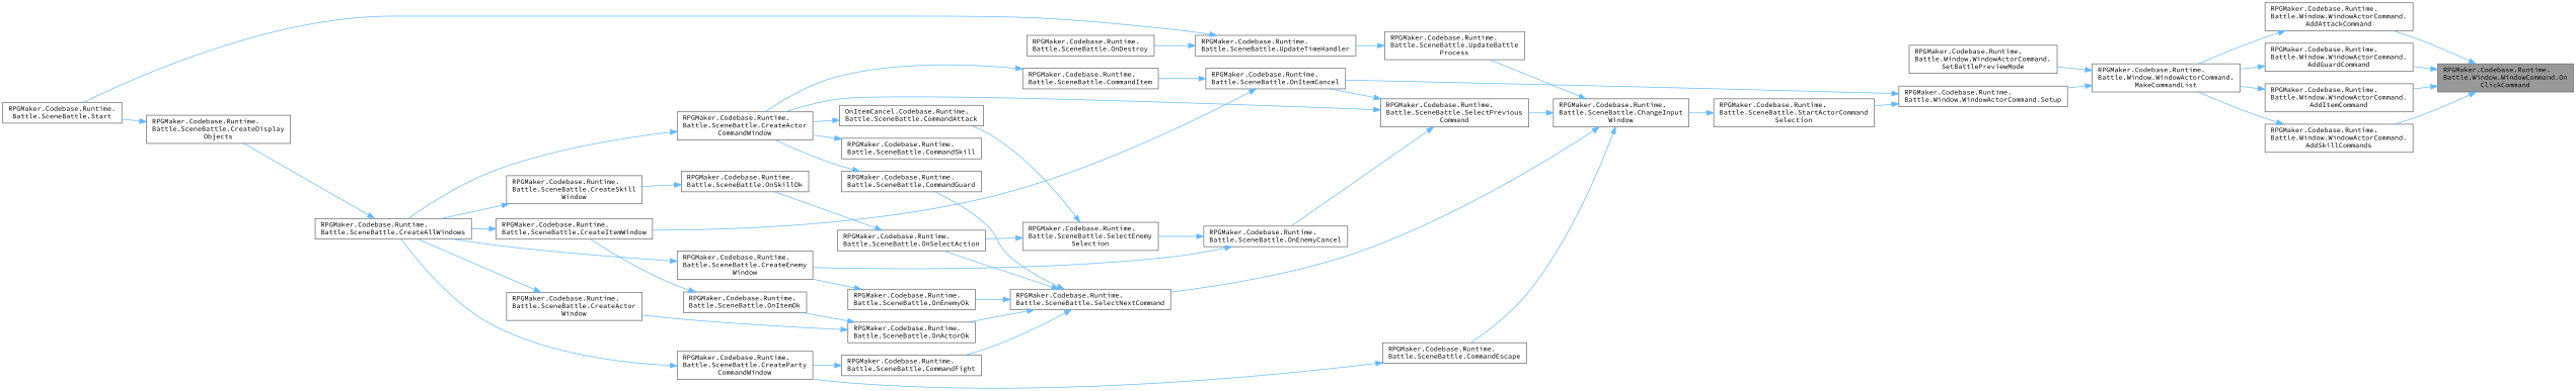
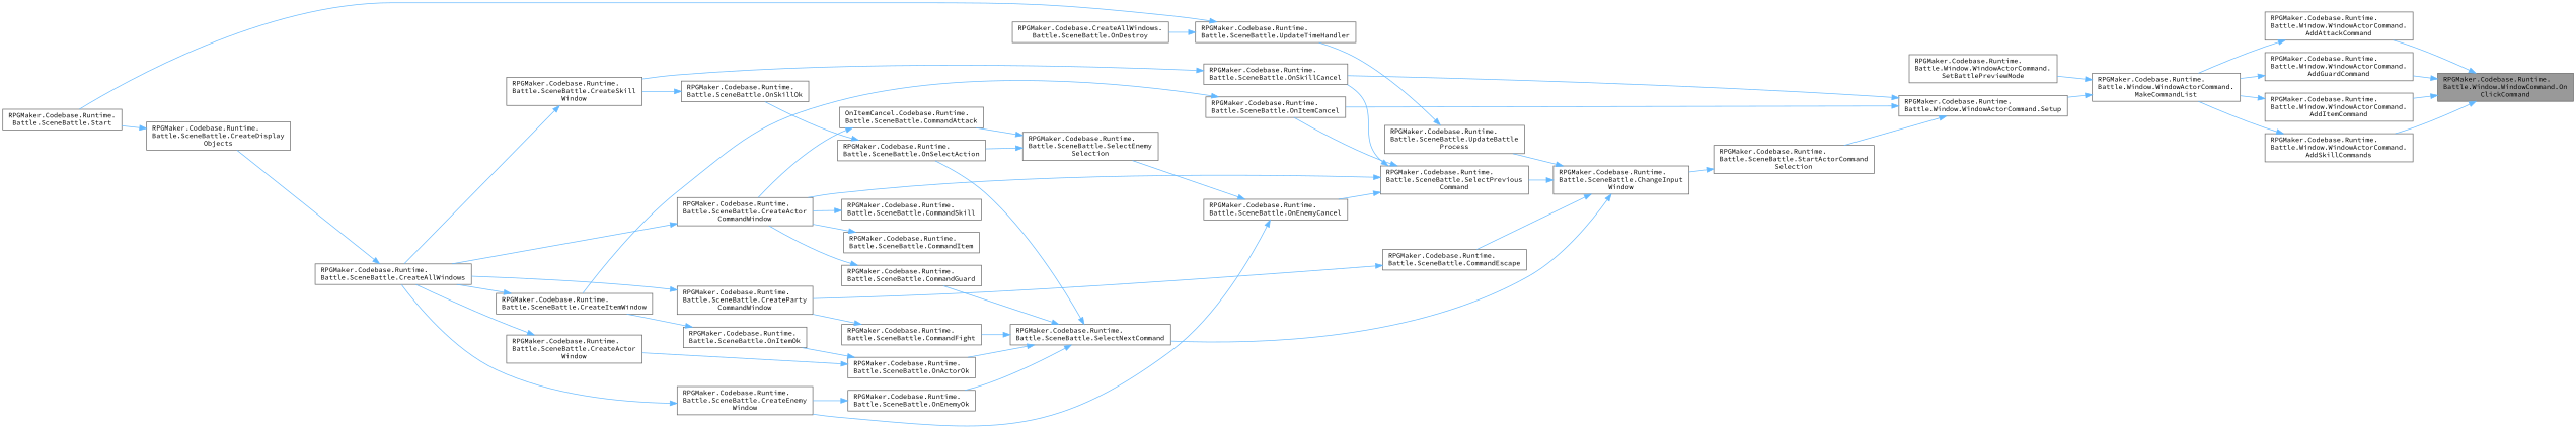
  digraph {
    fontname="Source Code Pro"
    rankdir=RL
    node [color=grey40 fillcolor=white fontname="Source Code Pro" fontsize=10 shape=box style=filled]
    edge [color=steelblue1 dir=back fontname="Source Code Pro" fontsize=10 labelfontname=Helvetica labelfontsize=10 style=solid]
    n1 [color=gray40 fillcolor=grey60 fontcolor=black height=0.2 label="RPGMaker.Codebase.Runtime.\lBattle.Window.WindowCommand.On\lClickCommand" width=0.4]
    n2 [height=0.2 label="RPGMaker.Codebase.Runtime.\lBattle.Window.WindowActorCommand.\lAddAttackCommand" width=0.4]
    n3 [height=0.2 label="RPGMaker.Codebase.Runtime.\lBattle.Window.WindowActorCommand.\lAddGuardCommand" width=0.4]
    n4 [height=0.2 label="RPGMaker.Codebase.Runtime.\lBattle.Window.WindowActorCommand.\lAddItemCommand" width=0.4]
    n5 [height=0.2 label="RPGMaker.Codebase.Runtime.\lBattle.Window.WindowActorCommand.\lAddSkillCommands" width=0.4]
    n6 [height=0.2 label="RPGMaker.Codebase.Runtime.\lBattle.Window.WindowActorCommand.\lMakeCommandList" width=0.4]
    n7 [height=0.2 label="RPGMaker.Codebase.Runtime.\lBattle.Window.WindowActorCommand.\lSetBattlePreviewMode" width=0.4]
    n8 [height=0.2 label="RPGMaker.Codebase.Runtime.\lBattle.Window.WindowActorCommand.Setup" width=0.4]
    n9 [height=0.2 label="RPGMaker.Codebase.Runtime.\lBattle.SceneBattle.OnItemCancel" width=0.4]
+   n10 [height=0.2 label="RPGMaker.Codebase.Runtime.\lBattle.SceneBattle.OnSkillCancel" width=0.4]
    n11 [height=0.2 label="RPGMaker.Codebase.Runtime.\lBattle.SceneBattle.StartActorCommand\lSelection" width=0.4]
    n12 [height=0.2 label="RPGMaker.Codebase.Runtime.\lBattle.SceneBattle.CommandItem" width=0.4]
    n13 [height=0.2 label="RPGMaker.Codebase.Runtime.\lBattle.SceneBattle.CreateItemWindow" width=0.4]
    n14 [height=0.2 label="RPGMaker.Codebase.Runtime.\lBattle.SceneBattle.CreateSkill\lWindow" width=0.4]
    n15 [height=0.2 label="RPGMaker.Codebase.Runtime.\lBattle.SceneBattle.ChangeInput\lWindow" width=0.4]
    n16 [height=0.2 label="RPGMaker.Codebase.Runtime.\lBattle.SceneBattle.CreateActor\lCommandWindow" width=0.4]
    n17 [height=0.2 label="RPGMaker.Codebase.Runtime.\lBattle.SceneBattle.CreateAllWindows" width=0.4]
    n18 [height=0.2 label="RPGMaker.Codebase.Runtime.\lBattle.SceneBattle.CreateDisplay\lObjects" width=0.4]
    n19 [height=0.2 label="RPGMaker.Codebase.Runtime.\lBattle.SceneBattle.Start" width=0.4]
    n20 [height=0.2 label="RPGMaker.Codebase.Runtime.\lBattle.SceneBattle.CommandSkill" width=0.4]
    n21 [height=0.2 label="RPGMaker.Codebase.Runtime.\lBattle.SceneBattle.CommandEscape" width=0.4]
    n22 [height=0.2 label="RPGMaker.Codebase.Runtime.\lBattle.SceneBattle.SelectNextCommand" width=0.4]
    n23 [height=0.2 label="RPGMaker.Codebase.Runtime.\lBattle.SceneBattle.SelectPrevious\lCommand" width=0.4]
    n24 [height=0.2 label="RPGMaker.Codebase.Runtime.\lBattle.SceneBattle.UpdateBattle\lProcess" width=0.4]
    n25 [height=0.2 label="RPGMaker.Codebase.Runtime.\lBattle.SceneBattle.CreateParty\lCommandWindow" width=0.4]
    n26 [height=0.2 label="RPGMaker.Codebase.Runtime.\lBattle.SceneBattle.CommandFight" width=0.4]
    n27 [height=0.2 label="RPGMaker.Codebase.Runtime.\lBattle.SceneBattle.CommandGuard" width=0.4]
    n28 [height=0.2 label="RPGMaker.Codebase.Runtime.\lBattle.SceneBattle.OnActorOk" width=0.4]
    n29 [height=0.2 label="RPGMaker.Codebase.Runtime.\lBattle.SceneBattle.OnEnemyOk" width=0.4]
    n30 [height=0.2 label="RPGMaker.Codebase.Runtime.\lBattle.SceneBattle.OnSelectAction" width=0.4]
    n31 [height=0.2 label="RPGMaker.Codebase.Runtime.\lBattle.SceneBattle.OnEnemyCancel" width=0.4]
    n32 [height=0.2 label="RPGMaker.Codebase.Runtime.\lBattle.SceneBattle.UpdateTimeHandler" width=0.4]
    n33 [height=0.2 label="RPGMaker.Codebase.Runtime.\lBattle.SceneBattle.CreateActor\lWindow" width=0.4]
    n34 [height=0.2 label="RPGMaker.Codebase.Runtime.\lBattle.SceneBattle.OnItemOk" width=0.4]
    n35 [height=0.2 label="RPGMaker.Codebase.Runtime.\lBattle.SceneBattle.CreateEnemy\lWindow" width=0.4]
    n36 [height=0.2 label="RPGMaker.Codebase.Runtime.\lBattle.SceneBattle.OnSkillOk" width=0.4]
    n37 [height=0.2 label="RPGMaker.Codebase.Runtime.\lBattle.SceneBattle.SelectEnemy\lSelection" width=0.4]
    n38 [height=0.2 label="OnItemCancel.Codebase.Runtime.\lBattle.SceneBattle.CommandAttack" width=0.4]
-   n39 [height=0.2 label="RPGMaker.Codebase.Runtime.\lBattle.SceneBattle.OnDestroy" width=0.4]
+   n39 [height=0.2 label="RPGMaker.Codebase.CreateAllWindows.\lBattle.SceneBattle.OnDestroy" width=0.4]
    n1 -> n2
    n1 -> n3
    n1 -> n4
    n1 -> n5
    n2 -> n6
    n3 -> n6
    n4 -> n6
    n5 -> n6
    n6 -> n7
    n6 -> n8
    n8 -> n9
+   n8 -> n10
    n8 -> n11
-   n9 -> n12
    n9 -> n13
+   n10 -> n14
    n11 -> n15
    n12 -> n16
    n13 -> n17
    n14 -> n17
    n15 -> n21
    n15 -> n22
    n15 -> n23
    n15 -> n24
    n16 -> n17
    n17 -> n18
    n18 -> n19
    n20 -> n16
    n21 -> n25
    n22 -> n26
    n22 -> n27
    n22 -> n28
    n22 -> n29
    n22 -> n30
    n23 -> n9
+   n23 -> n10
    n23 -> n16
    n23 -> n31
    n24 -> n32
    n25 -> n17
    n26 -> n25
    n27 -> n16
    n28 -> n33
    n28 -> n34
    n29 -> n35
    n30 -> n36
    n31 -> n35
    n31 -> n37
    n32 -> n19
    n32 -> n39
    n33 -> n17
    n34 -> n13
    n35 -> n17
    n36 -> n14
    n37 -> n30
    n37 -> n38
    n38 -> n16
  }
